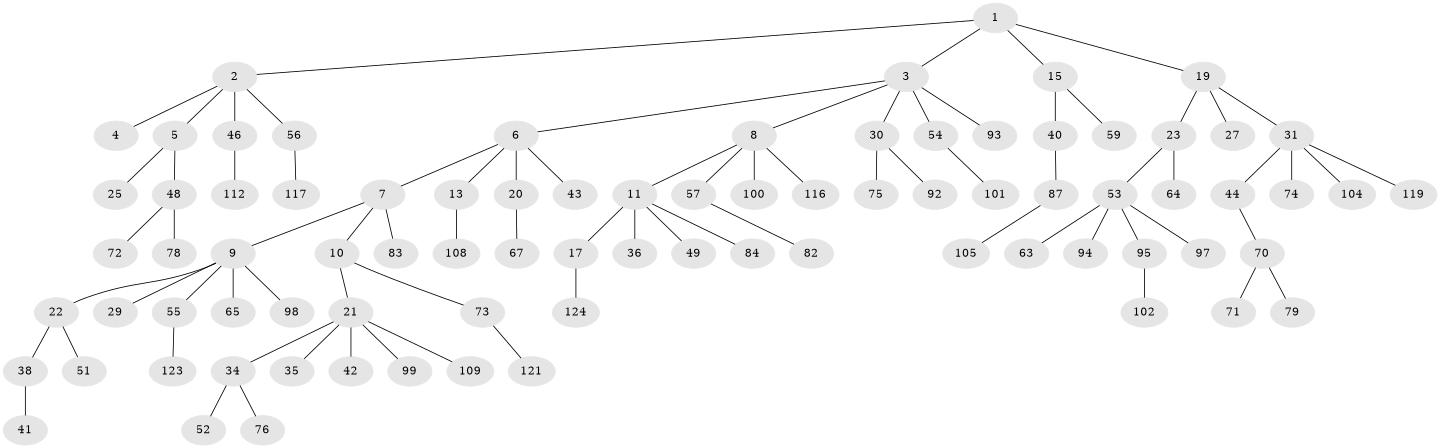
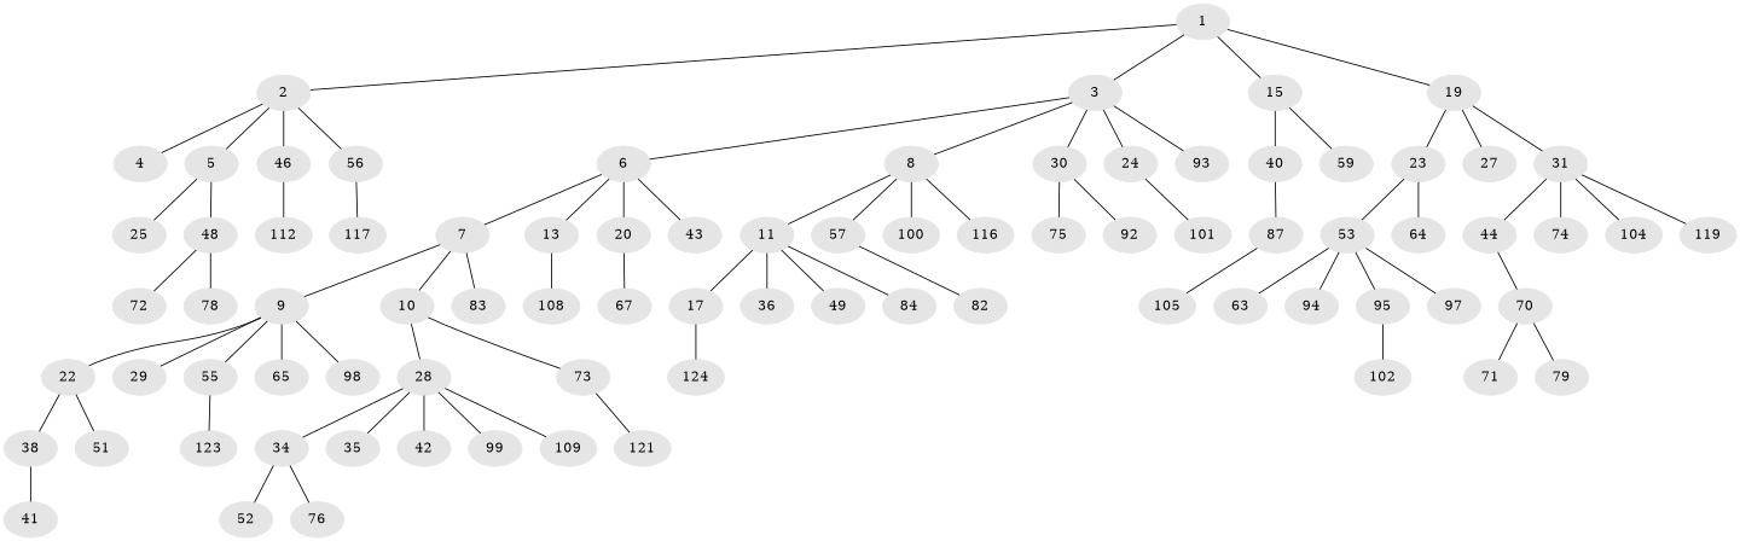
  graph {
    node [color=gray90 style=filled]
    2 [super="+115"]
    4 [super="+113"]
    5 [super="+14"]
    46 [super="+50"]
    56 [super="+114"]
    1
    3 [super="+28"]
    15
    19 [super="+24"]
    6 [super="+18"]
    8 [super="+106"]
    30
-   54 [super="+66"]
+   54 [super="+66" label=24]
    93
    40 [super="+42"]
    59 [super="+60"]
    23 [super="+81"]
    27
    31 [super="+58"]
    25
    48 [super="+69"]
    112 [super="+122"]
    117
    7 [super="+62"]
    13 [super="+16"]
    20 [super="+32"]
    43
    11 [super="+12"]
    57
    100
    116
    75 [super="+91"]
    92 [super="+103"]
    101
    72
    78
    9 [super="+120"]
    10 [super="+118"]
    83
    108
    67
    22
    29 [super="+33"]
    55 [super="+61"]
    65
    98
-   21 [super="+26"]
+   21 [super="+26" label=28]
    73 [super="+80"]
    17 [super="+96"]
    36 [super="+68"]
    49
    84
    82
    38 [super="+88"]
    51 [super="+77"]
    123
    34 [super="+37"]
    35 [super="+107"]
    n59 [label=42]
    99
    109
    121
    124
    87 [super="+90"]
    53 [super="+86"]
    64
    44 [super="+45"]
    74
    104
    119
    52
    76
    41 [super="+110"]
    63 [super="+85"]
    94
    95
    97
    70 [super="+111"]
    105
    71 [super="+89"]
    79
    102
    2 -- 4
    2 -- 5
    2 -- 46
    2 -- 56
    5 -- 25
    5 -- 48
    46 -- 112
    56 -- 117
    1 -- 2
    1 -- 3
    1 -- 15
    1 -- 19
    3 -- 6
    3 -- 8
    3 -- 30
    3 -- 54
    3 -- 93
    15 -- 40
    15 -- 59
    19 -- 23
    19 -- 27
    19 -- 31
    6 -- 7
    6 -- 13
    6 -- 20
    6 -- 43
    8 -- 11
    8 -- 57
    8 -- 100
    8 -- 116
    30 -- 75
    30 -- 92
    54 -- 101
    40 -- 87
    23 -- 53
    23 -- 64
    31 -- 44
    31 -- 74
    31 -- 104
    31 -- 119
    48 -- 72
    48 -- 78
    7 -- 9
    7 -- 10
    7 -- 83
    13 -- 108
    20 -- 67
    11 -- 17
    11 -- 36
    11 -- 49
    11 -- 84
    57 -- 82
    9 -- 22
    9 -- 29
    9 -- 55
    9 -- 65
    9 -- 98
    10 -- 21
    10 -- 73
    22 -- 38
    22 -- 51
    55 -- 123
    21 -- 34
    21 -- 35
    21 -- n59
    21 -- 99
    21 -- 109
    73 -- 121
    17 -- 124
    38 -- 41
    34 -- 52
    34 -- 76
    87 -- 105
    53 -- 63
    53 -- 94
    53 -- 95
    53 -- 97
    44 -- 70
    95 -- 102
    70 -- 71
    70 -- 79
  }
